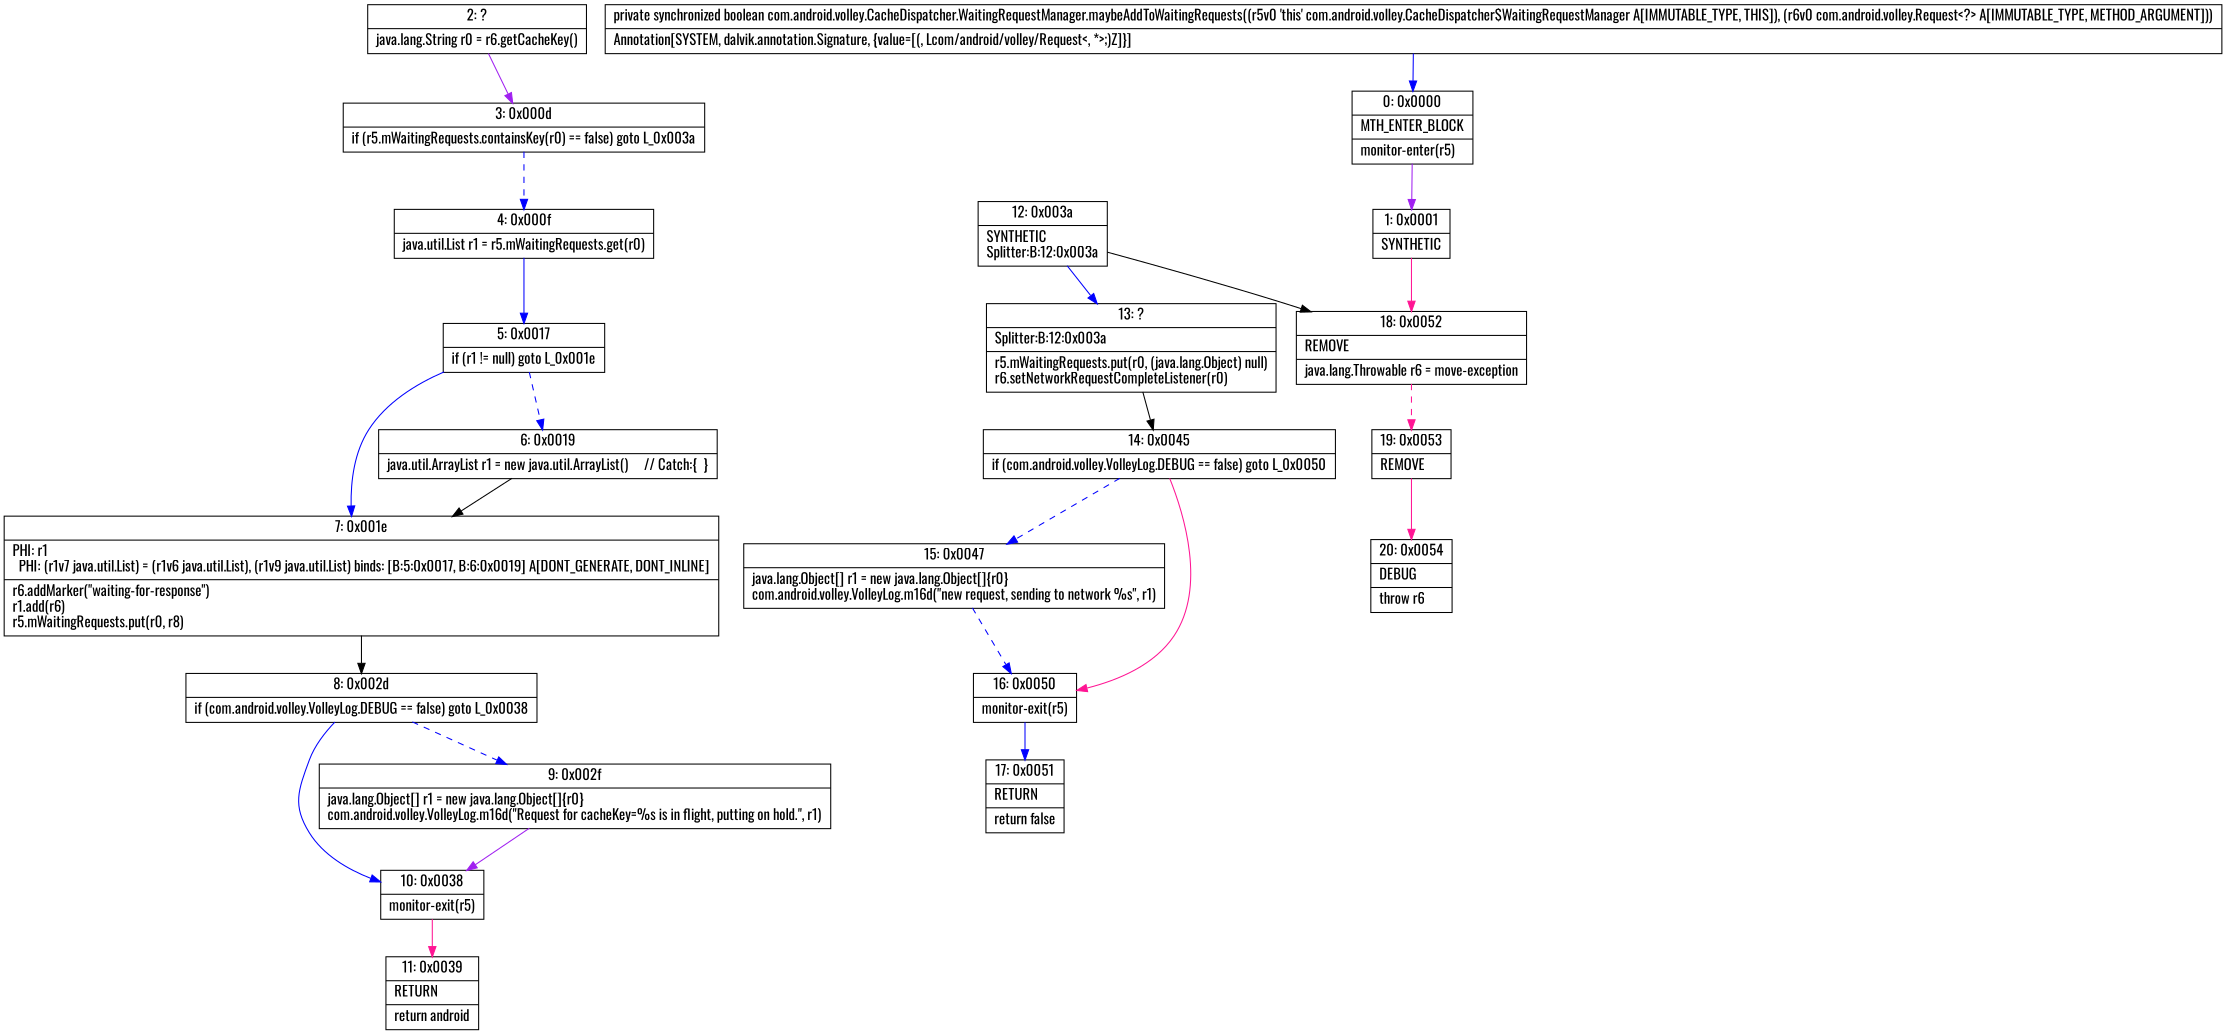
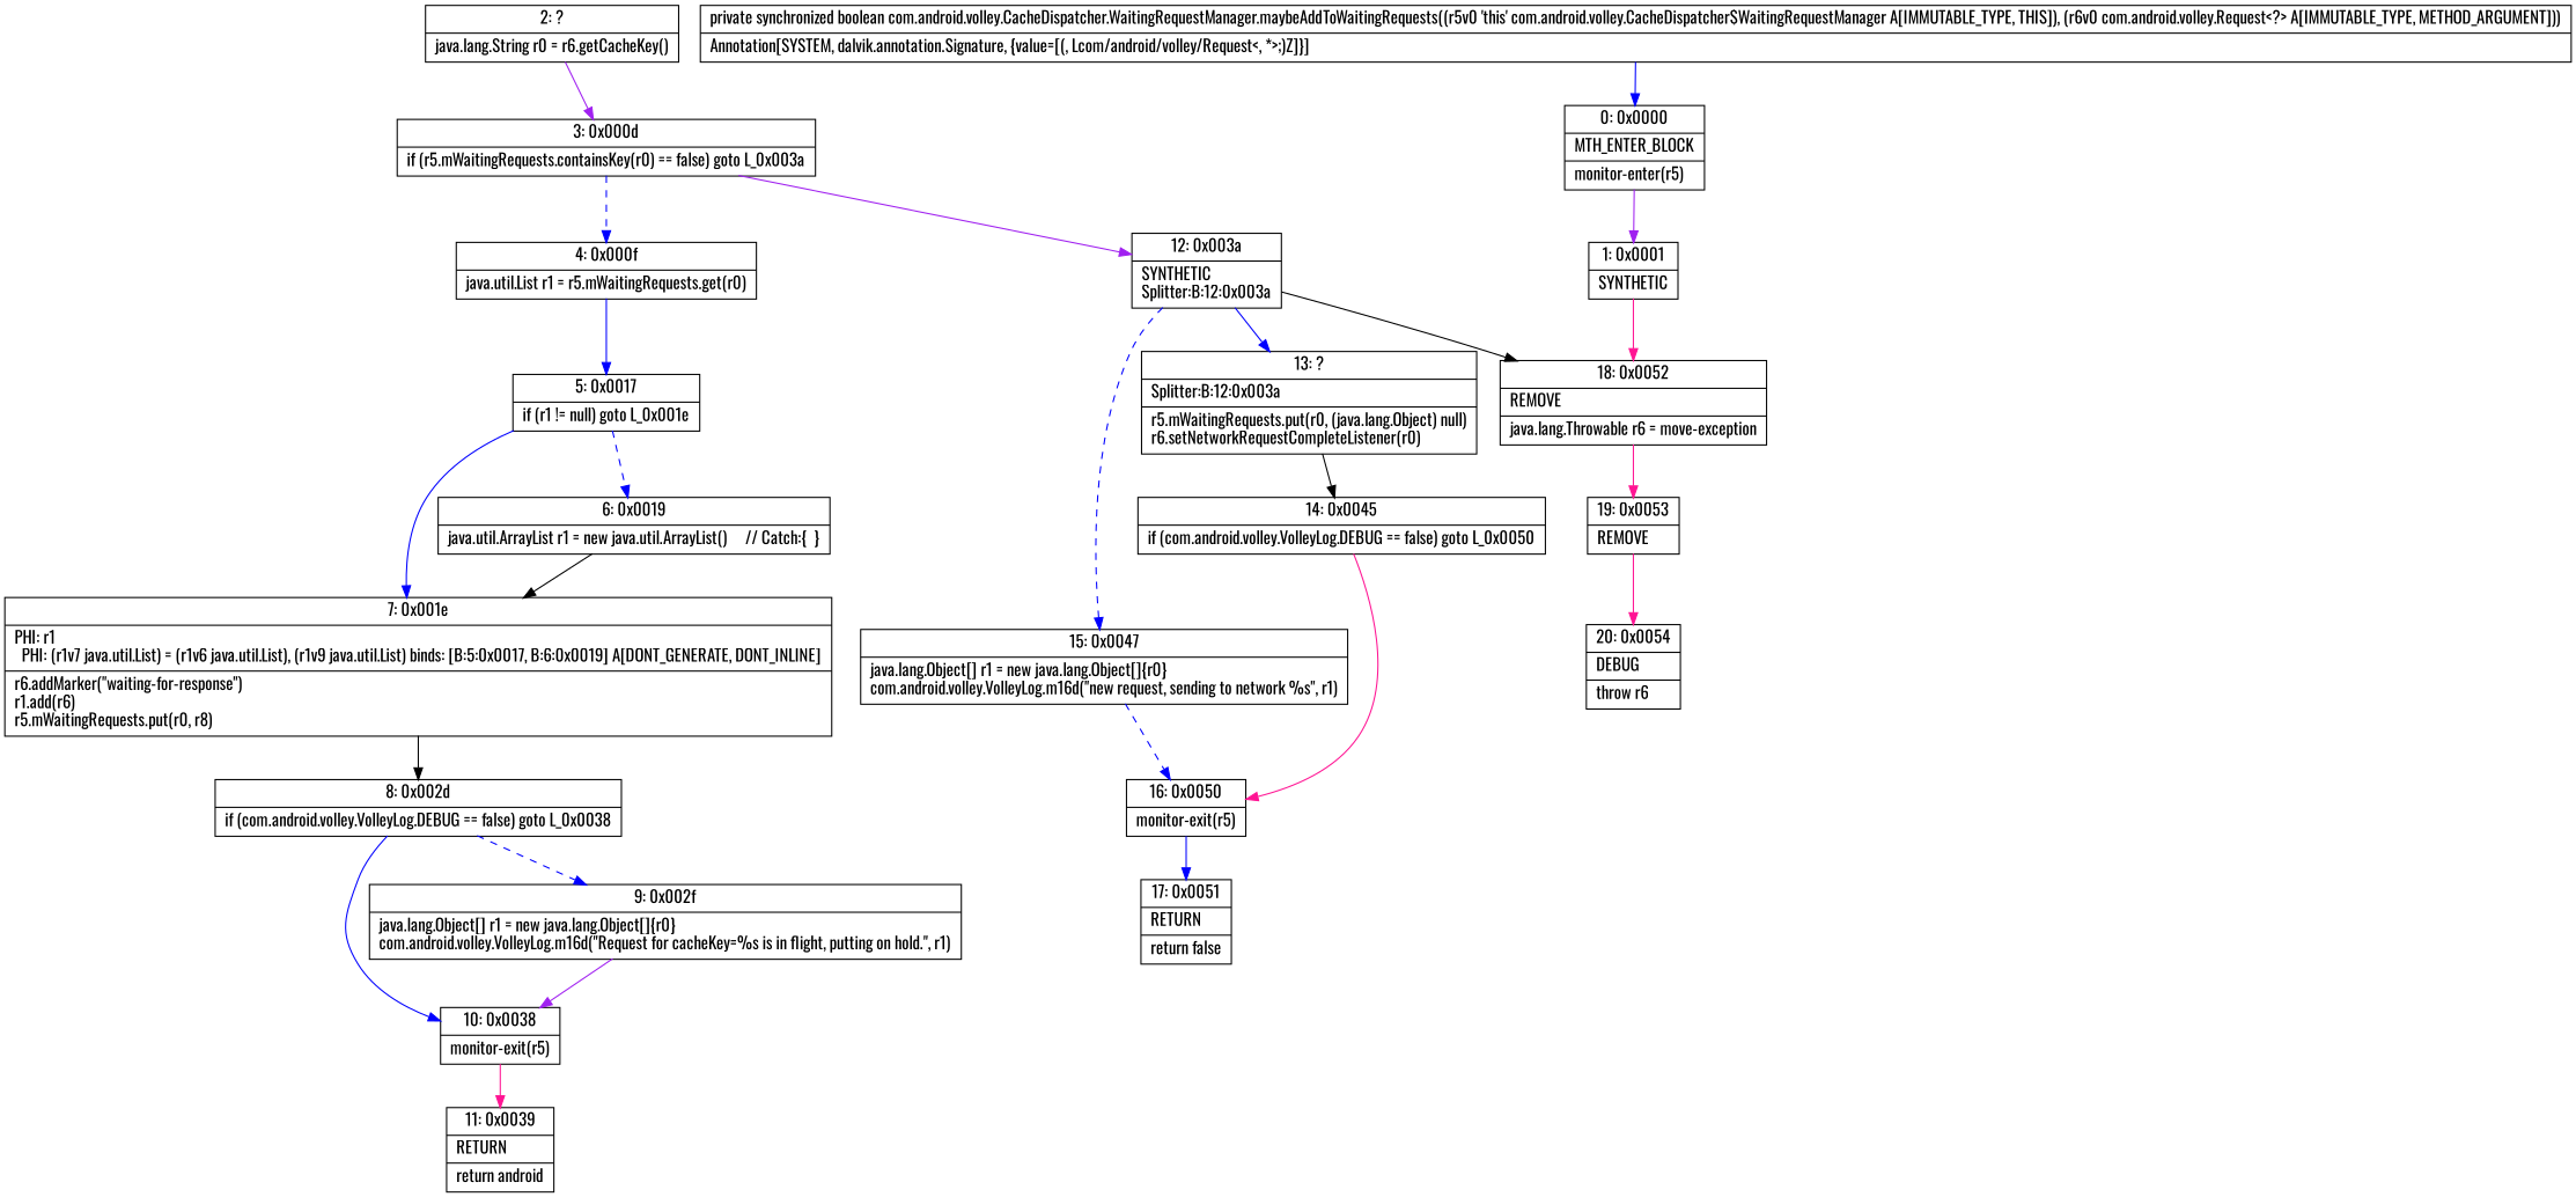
  digraph {
    fontname=Oswald
    node [fontname=Oswald shape=record]
    edge [color=blue fontname=Oswald]
    n1 [label="{0\:\ 0x0000|MTH_ENTER_BLOCK\l|monitor\-enter(r5)\l}"]
    n2 [label="{1\:\ 0x0001|SYNTHETIC\l}"]
    n3 [label="{18\:\ 0x0052|REMOVE\l|java.lang.Throwable r6 = move\-exception\l}"]
    n4 [label="{2\:\ ?|java.lang.String r0 = r6.getCacheKey()\l}"]
    n5 [label="{3\:\ 0x000d|if (r5.mWaitingRequests.containsKey(r0) == false) goto L_0x003a\l}"]
    n6 [label="{19\:\ 0x0053|REMOVE\l}"]
    n7 [label="{4\:\ 0x000f|java.util.List r1 = r5.mWaitingRequests.get(r0)\l}"]
    n8 [label="{12\:\ 0x003a|SYNTHETIC\lSplitter:B:12:0x003a\l}"]
    n9 [label="{5\:\ 0x0017|if (r1 != null) goto L_0x001e\l}"]
    n10 [label="{13\:\ ?|Splitter:B:12:0x003a\l|r5.mWaitingRequests.put(r0, (java.lang.Object) null)\lr6.setNetworkRequestCompleteListener(r0)\l}"]
    n11 [label="{6\:\ 0x0019|java.util.ArrayList r1 = new java.util.ArrayList()     \/\/ Catch:\{  \}\l}"]
    n12 [label="{7\:\ 0x001e|PHI: r1 \l  PHI: (r1v7 java.util.List) = (r1v6 java.util.List), (r1v9 java.util.List) binds: [B:5:0x0017, B:6:0x0019] A[DONT_GENERATE, DONT_INLINE]\l|r6.addMarker(\"waiting\-for\-response\")\lr1.add(r6)\lr5.mWaitingRequests.put(r0, r8)\l}"]
    n13 [label="{8\:\ 0x002d|if (com.android.volley.VolleyLog.DEBUG == false) goto L_0x0038\l}"]
    n14 [label="{9\:\ 0x002f|java.lang.Object[] r1 = new java.lang.Object[]\{r0\}\lcom.android.volley.VolleyLog.m16d(\"Request for cacheKey=%s is in flight, putting on hold.\", r1)\l}"]
    n15 [label="{10\:\ 0x0038|monitor\-exit(r5)\l}"]
    n16 [label="{11\:\ 0x0039|RETURN\l|return android\l}"]
    n17 [label="{14\:\ 0x0045|if (com.android.volley.VolleyLog.DEBUG == false) goto L_0x0050\l}"]
    n18 [label="{15\:\ 0x0047|java.lang.Object[] r1 = new java.lang.Object[]\{r0\}\lcom.android.volley.VolleyLog.m16d(\"new request, sending to network %s\", r1)\l}"]
    n19 [label="{16\:\ 0x0050|monitor\-exit(r5)\l}"]
    n20 [label="{17\:\ 0x0051|RETURN\l|return false\l}"]
    n21 [label="{20\:\ 0x0054|DEBUG\l|throw r6\l}"]
    n22 [label="{private synchronized boolean com.android.volley.CacheDispatcher.WaitingRequestManager.maybeAddToWaitingRequests((r5v0 'this' com.android.volley.CacheDispatcher$WaitingRequestManager A[IMMUTABLE_TYPE, THIS]), (r6v0 com.android.volley.Request\<?\> A[IMMUTABLE_TYPE, METHOD_ARGUMENT]))  | Annotation[SYSTEM, dalvik.annotation.Signature, \{value=[(, Lcom\/android\/volley\/Request\<, *\>;)Z]\}]\l}"]
    n1 -> n2 [color=purple]
    n2 -> n3 [color=deeppink]
-   n3 -> n6 [color=deeppink style=dashed]
+   n3 -> n6 [color=deeppink]
    n4 -> n5 [color=purple]
    n5 -> n7 [style=dashed]
+   n5 -> n8 [color=purple]
    n6 -> n21 [color=deeppink]
    n7 -> n9
    n8 -> n3 [color=black]
    n8 -> n10
    n9 -> n11 [style=dashed]
    n9 -> n12
    n10 -> n17 [color=black]
    n11 -> n12 [color=black]
    n12 -> n13 [color=black]
    n13 -> n14 [style=dashed]
    n13 -> n15
    n14 -> n15 [color=purple]
    n15 -> n16 [color=deeppink]
-   n17 -> n18 [style=dashed]
+   n8 -> n18 [style=dashed]
    n17 -> n19 [color=deeppink]
    n18 -> n19 [style=dashed]
    n19 -> n20
    n22 -> n1
  }
